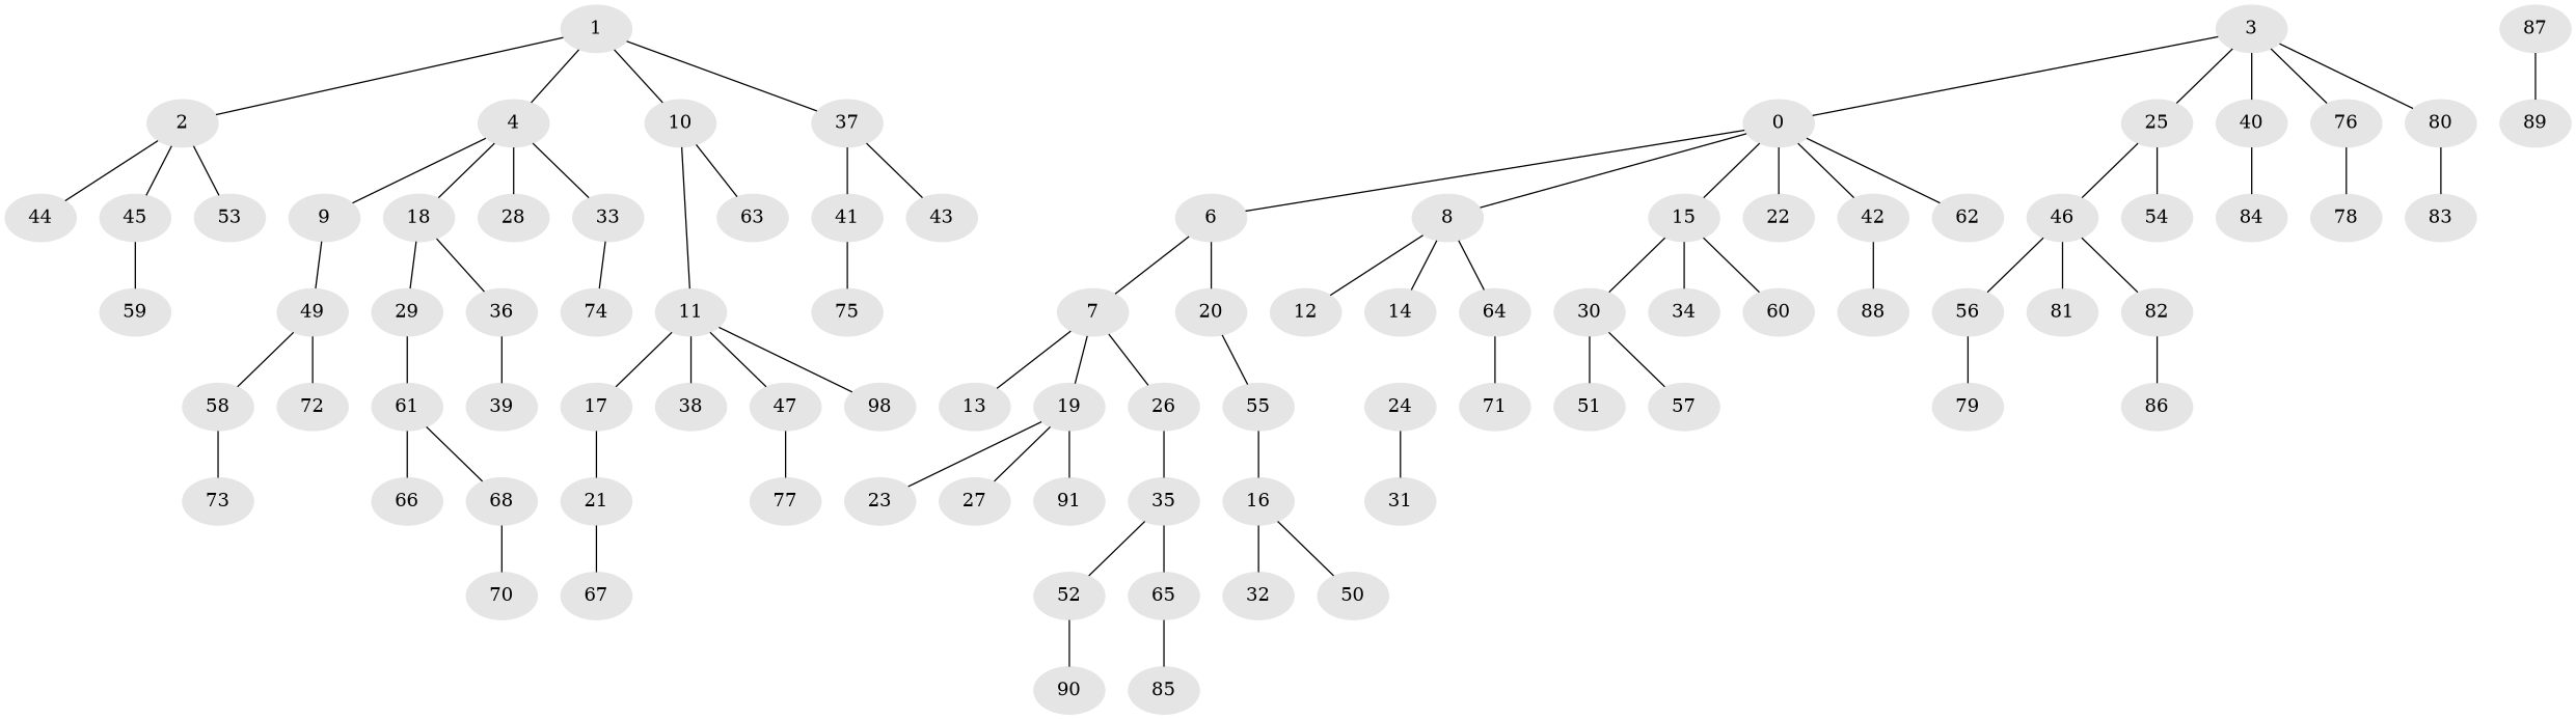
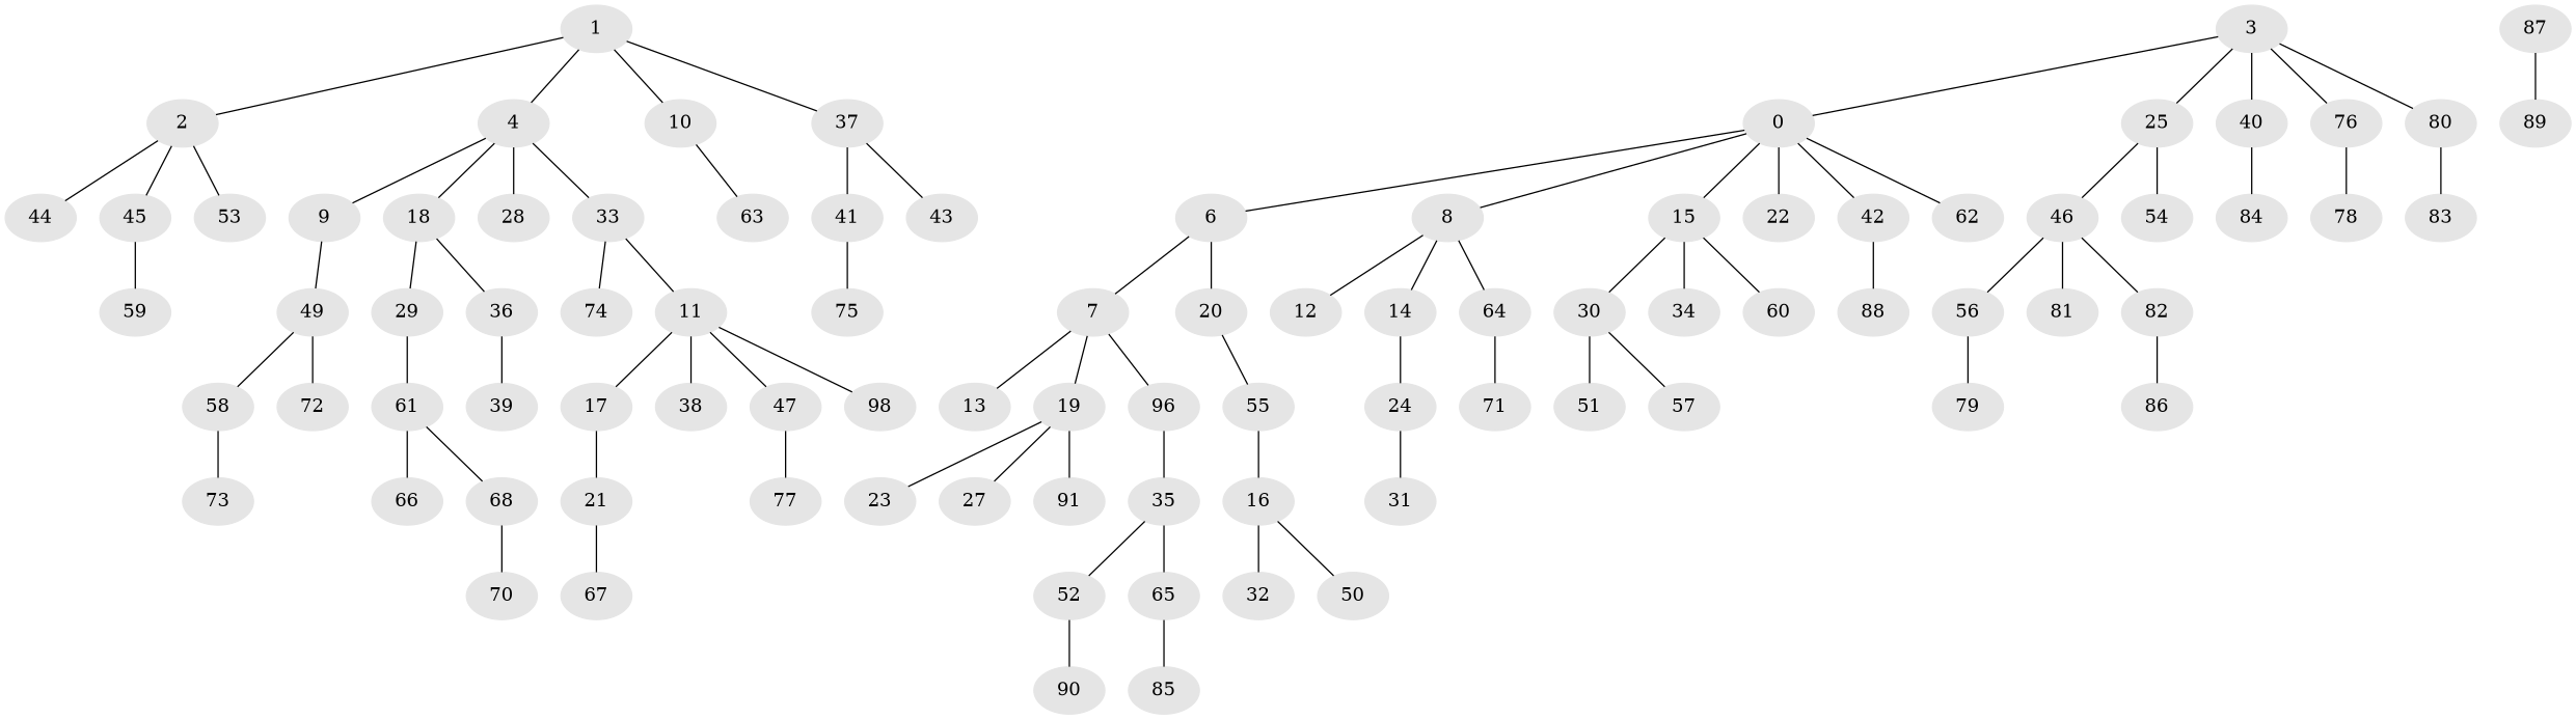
  graph {
    node [color=gray90 style=filled]
    1
    2
    4
    10
    37
    44
    45
    53
    9
    18
    28
    33
    11
    63
    41
    43
    n17 [label=0]
    3
    25
    40
    76
    80
    59
    6
    8
    15
    22
    42
    62
    46
    54
    84
    78
    83
    49
    29
    36
    74
    7
    20
    12
    14
    64
    30
    34
    60
    88
    13
    19
-   26
+   26 [label=96]
    16
    32
    50
    55
    23
    27
    91
    35
    24
    71
    58
    72
    17
    38
    47
    n66 [label=98]
    21
    77
    31
    51
    57
    67
    61
    39
    56
    81
    82
    52
    65
    66
    68
    90
    85
    75
    79
    86
    73
    70
    87
    89
    1 -- 2
    1 -- 4
    1 -- 10
    1 -- 37
    2 -- 44
    2 -- 45
    2 -- 53
    4 -- 9
    4 -- 18
    4 -- 28
    4 -- 33
-   10 -- 11
+   33 -- 11
    10 -- 63
    37 -- 41
    37 -- 43
    45 -- 59
    9 -- 49
    18 -- 29
    18 -- 36
    33 -- 74
    11 -- 17
    11 -- 38
    11 -- 47
    11 -- n66
    41 -- 75
    n17 -- 6
    n17 -- 8
    n17 -- 15
    n17 -- 22
    n17 -- 42
    n17 -- 62
    3 -- n17
    3 -- 25
    3 -- 40
    3 -- 76
    3 -- 80
    25 -- 46
    25 -- 54
    40 -- 84
    76 -- 78
    80 -- 83
    6 -- 7
    6 -- 20
    8 -- 12
    8 -- 14
    8 -- 64
    15 -- 30
    15 -- 34
    15 -- 60
    42 -- 88
    46 -- 56
    46 -- 81
    46 -- 82
    49 -- 58
    49 -- 72
    29 -- 61
    36 -- 39
    7 -- 13
    7 -- 19
    7 -- 26
    20 -- 55
+   14 -- 24
    64 -- 71
    30 -- 51
    30 -- 57
    19 -- 23
    19 -- 27
    19 -- 91
    26 -- 35
    16 -- 32
    16 -- 50
    55 -- 16
    35 -- 52
    35 -- 65
    24 -- 31
    58 -- 73
    17 -- 21
    47 -- 77
    21 -- 67
    61 -- 66
    61 -- 68
    56 -- 79
    82 -- 86
    52 -- 90
    65 -- 85
    68 -- 70
    87 -- 89
  }
